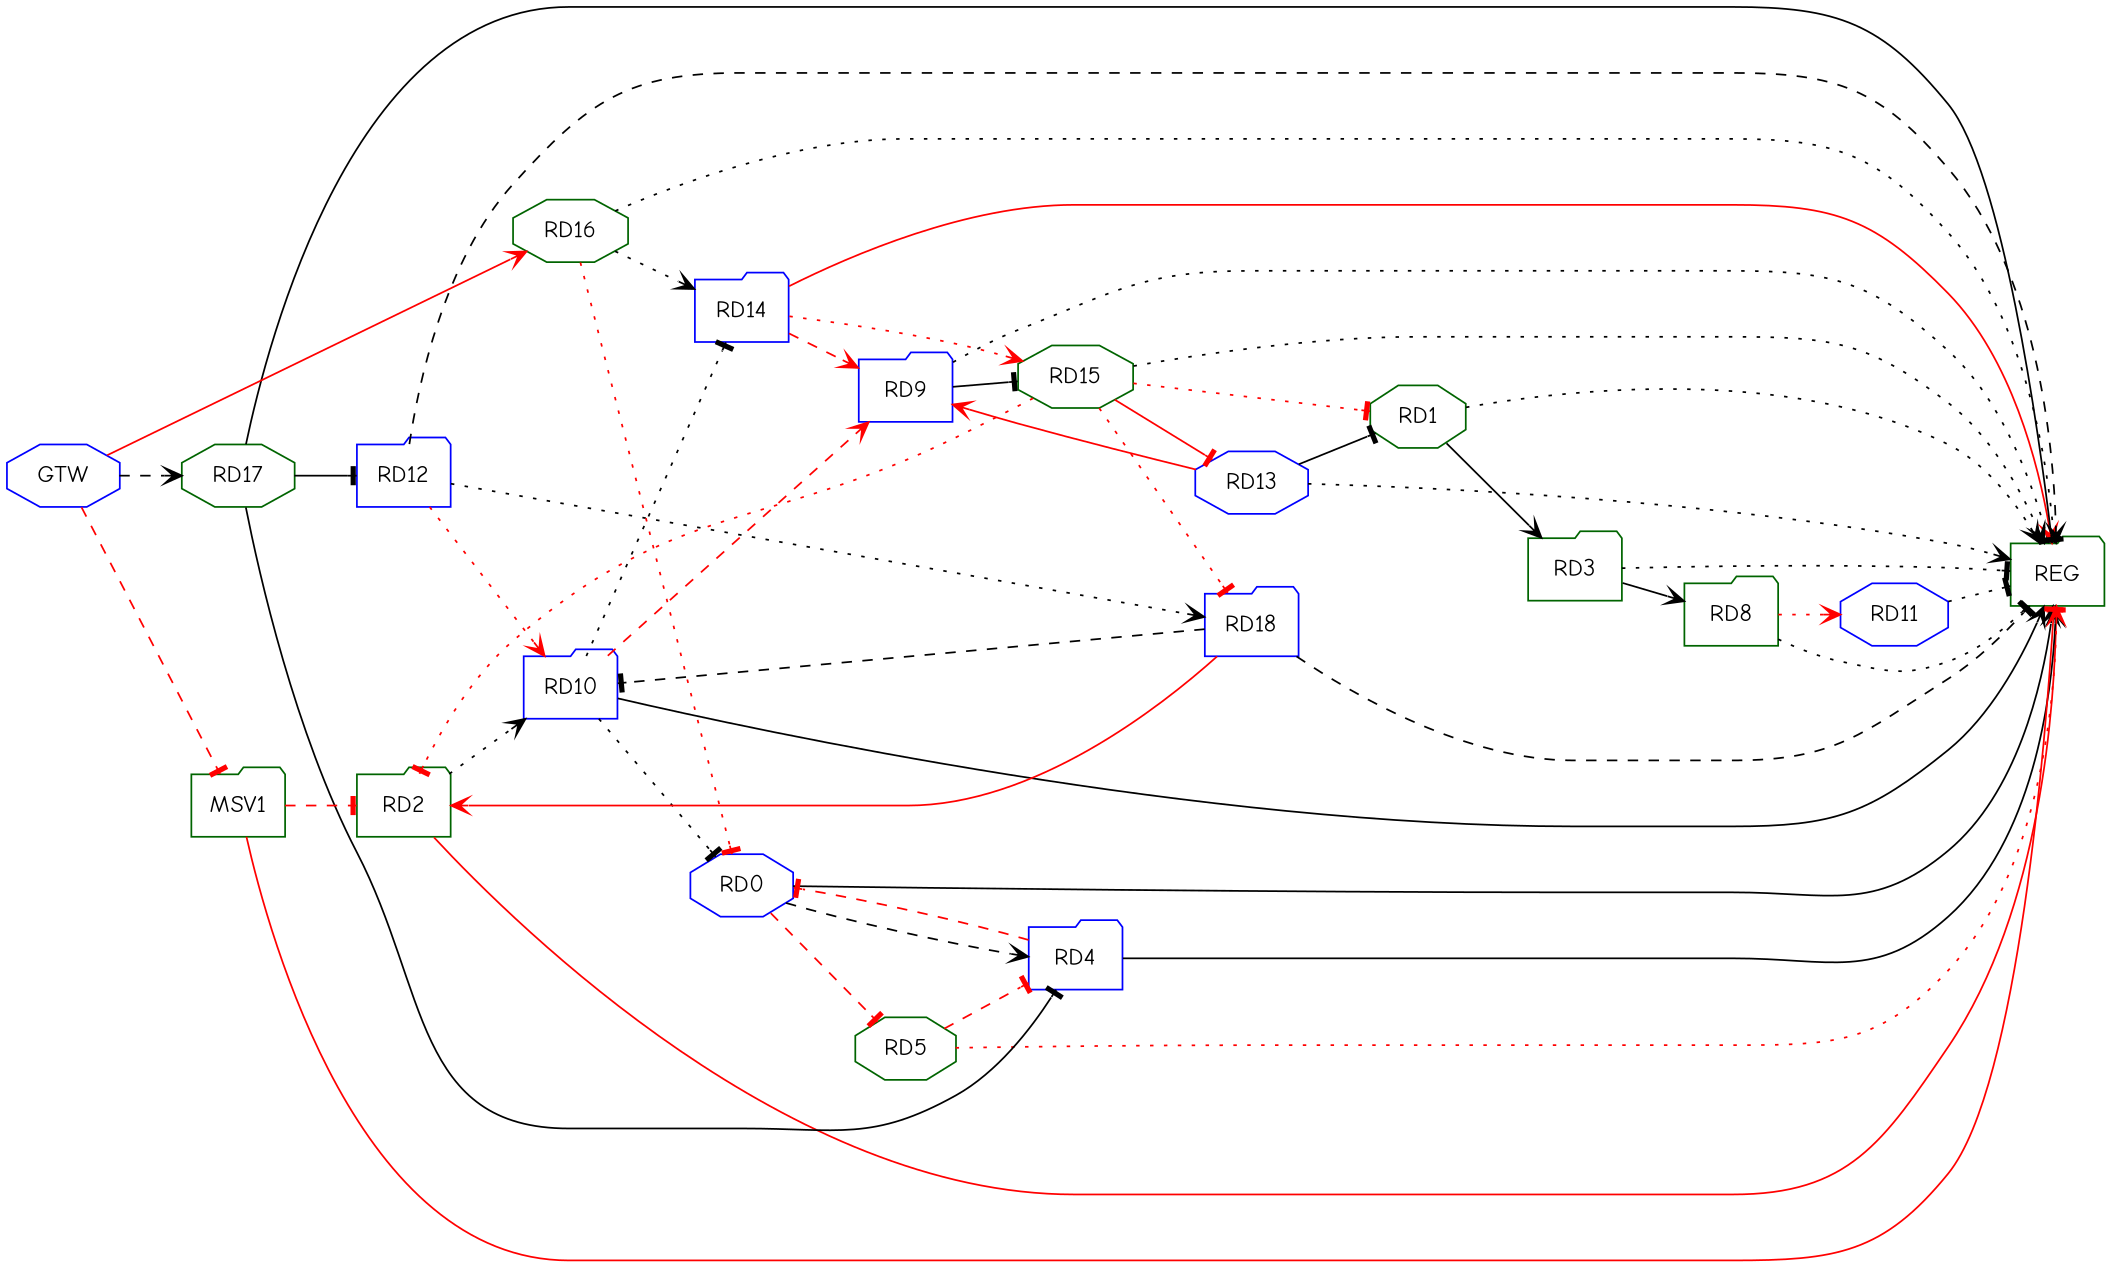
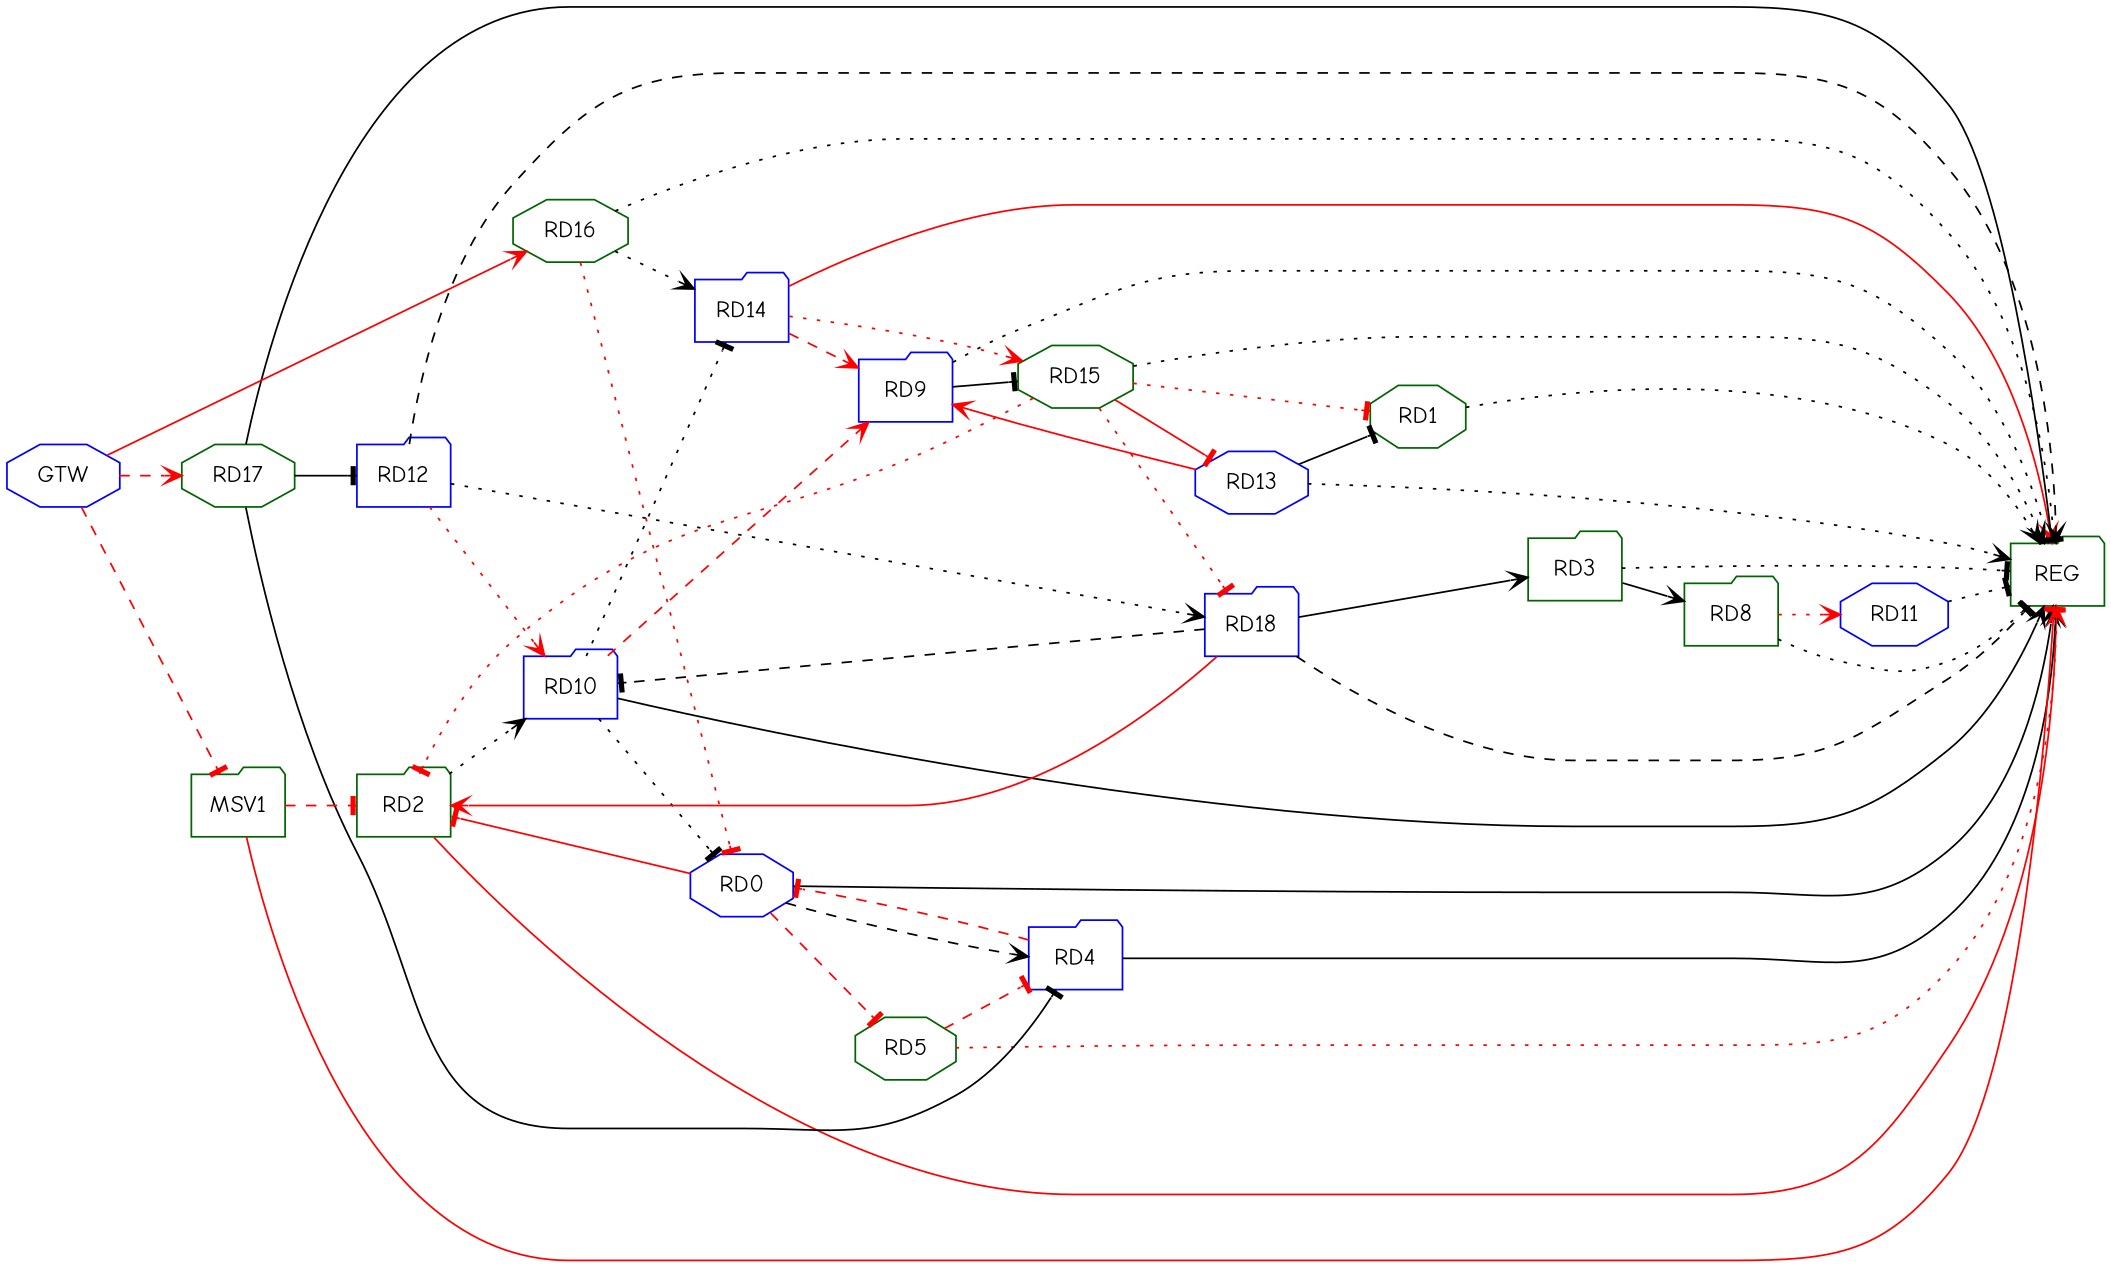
  strict digraph {
    fontname="Comic Neue"
    rankdir=LR
    node [color=darkgreen fontname="Comic Neue" shape=folder]
    edge [arrowhead=tee color=black fontname="Comic Neue" style=dotted]
    n1 [label=RD1 shape=octagon]
    n2 [label=REG]
    n3 [label=RD2]
    n4 [color=blue label=RD10]
    n5 [color=blue label=RD0 shape=octagon]
    n6 [color=blue label=RD9]
    n7 [color=blue label=RD14]
    n8 [label=RD3]
    n9 [label=RD8]
    n10 [color=blue label=RD11 shape=octagon]
    n11 [color=blue label=RD4]
    n12 [label=RD5 shape=octagon]
    n13 [label=RD15 shape=octagon]
    n14 [color=blue label=RD18]
    n15 [color=blue label=RD13 shape=octagon]
    n16 [color=blue label=RD12]
    n17 [label=RD16 shape=octagon]
    n18 [label=RD17 shape=octagon]
    n19 [color=blue label=GTW shape=octagon]
    n20 [label=MSV1]
    n1 -> n2 [arrowhead=vee]
    n3 -> n2 [color=red style=solid]
    n3 -> n4 [arrowhead=vee]
    n4 -> n2 [arrowhead=vee style=solid]
    n4 -> n5
    n4 -> n6 [arrowhead=vee color=red style=dashed]
    n4 -> n7
    n5 -> n2 [arrowhead=vee style=solid]
+   n5 -> n3 [color=red style=solid]
    n5 -> n11 [arrowhead=vee style=dashed]
    n5 -> n12 [color=red style=dashed]
    n6 -> n2
    n6 -> n13 [style=solid]
    n7 -> n2 [arrowhead=vee color=red style=solid]
    n7 -> n6 [arrowhead=vee color=red style=dashed]
    n7 -> n13 [arrowhead=vee color=red]
    n8 -> n2
    n8 -> n9 [arrowhead=vee style=solid]
    n9 -> n2
    n9 -> n10 [arrowhead=vee color=red]
    n10 -> n2
    n11 -> n2 [arrowhead=vee style=solid]
    n11 -> n5 [color=red style=dashed]
    n12 -> n2 [arrowhead=vee color=red]
    n12 -> n11 [color=red style=dashed]
    n13 -> n1 [color=red]
    n13 -> n2 [arrowhead=vee]
    n13 -> n3 [color=red]
    n13 -> n14 [color=red]
    n13 -> n15 [color=red style=solid]
    n14 -> n2 [style=dashed]
    n14 -> n3 [arrowhead=vee color=red style=solid]
    n14 -> n4 [style=dashed]
-   n1 -> n8 [arrowhead=vee style=solid]
+   n14 -> n8 [arrowhead=vee style=solid]
    n15 -> n1 [style=solid]
    n15 -> n2 [arrowhead=vee]
    n15 -> n6 [arrowhead=vee color=red style=solid]
    n16 -> n2 [arrowhead=vee style=dashed]
    n16 -> n4 [arrowhead=vee color=red]
    n16 -> n14 [arrowhead=vee]
    n17 -> n2
    n17 -> n5 [color=red]
    n17 -> n7 [arrowhead=vee]
    n18 -> n2 [style=solid]
    n18 -> n11 [style=solid]
    n18 -> n16 [style=solid]
    n19 -> n17 [arrowhead=vee color=red style=solid]
-   n19 -> n18 [arrowhead=vee style=dashed]
+   n19 -> n18 [arrowhead=vee color=red style=dashed]
    n19 -> n20 [color=red style=dashed]
    n20 -> n2 [color=red style=solid]
    n20 -> n3 [color=red style=dashed]
  }
